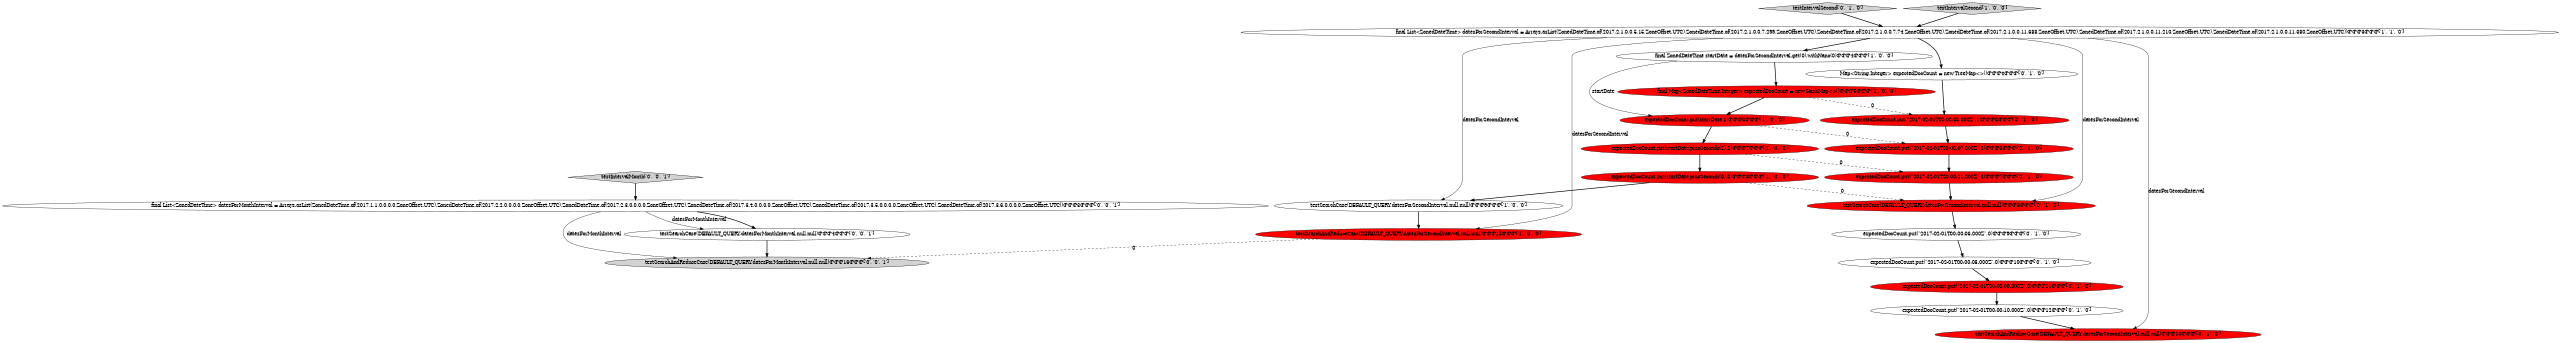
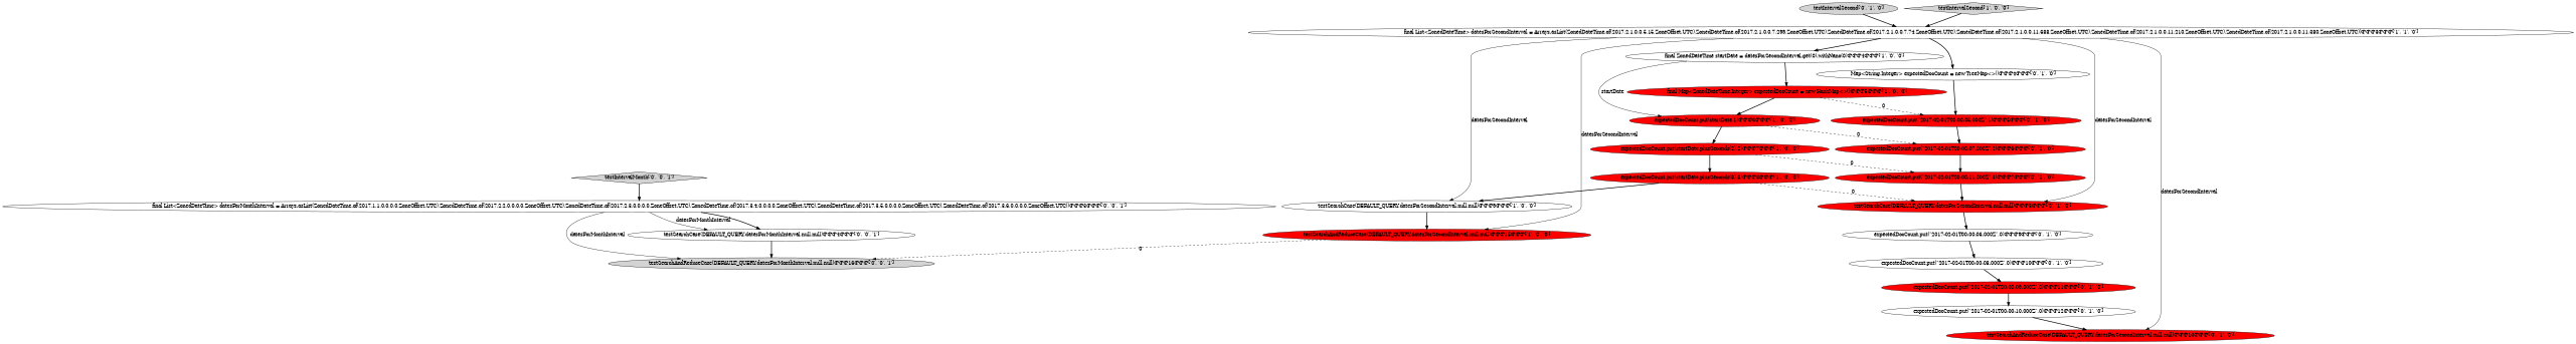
  digraph {
    node [fillcolor=red shape=ellipse style=filled]
    edge [style=bold]
-   n1 [fillcolor=lightgray label="testIntervalSecond['0', '1', '0']" shape=diamond]
+   n1 [fillcolor=lightgray label="testIntervalSecond['0', '1', '0']"]
    n2 [fillcolor=white label="final List<ZonedDateTime> datesForSecondInterval = Arrays.asList(ZonedDateTime.of(2017,2,1,0,0,5,15,ZoneOffset.UTC),ZonedDateTime.of(2017,2,1,0,0,7,299,ZoneOffset.UTC),ZonedDateTime.of(2017,2,1,0,0,7,74,ZoneOffset.UTC),ZonedDateTime.of(2017,2,1,0,0,11,688,ZoneOffset.UTC),ZonedDateTime.of(2017,2,1,0,0,11,210,ZoneOffset.UTC),ZonedDateTime.of(2017,2,1,0,0,11,380,ZoneOffset.UTC))@@@3@@@['1', '1', '0']"]
    n3 [label="expectedDocCount.put(startDate.plusSeconds(2),2)@@@7@@@['1', '0', '0']"]
    n4 [label="expectedDocCount.put(startDate.plusSeconds(6),3)@@@8@@@['1', '0', '0']"]
    n5 [label="expectedDocCount.put(\"2017-02-01T00:00:11.000Z\",3)@@@7@@@['0', '1', '0']"]
    n6 [fillcolor=lightgray label="testIntervalSecond['1', '0', '0']" shape=diamond]
    n7 [fillcolor=white label="testSearchCase(DEFAULT_QUERY,datesForSecondInterval,null,null)@@@9@@@['1', '0', '0']"]
    n8 [label="testSearchCase(DEFAULT_QUERY,datesForSecondInterval,null,null)@@@8@@@['0', '1', '0']"]
    n9 [fillcolor=white label="expectedDocCount.put(\"2017-02-01T00:00:06.000Z\",0)@@@9@@@['0', '1', '0']"]
    n10 [fillcolor=white label="expectedDocCount.put(\"2017-02-01T00:00:08.000Z\",0)@@@10@@@['0', '1', '0']"]
    n11 [fillcolor=white label="final ZonedDateTime startDate = datesForSecondInterval.get(0).withNano(0)@@@4@@@['1', '0', '0']"]
    n12 [label="final Map<ZonedDateTime,Integer> expectedDocCount = new HashMap<>()@@@5@@@['1', '0', '0']"]
    n13 [label="expectedDocCount.put(startDate,1)@@@6@@@['1', '0', '0']"]
    n14 [fillcolor=white label="expectedDocCount.put(\"2017-02-01T00:00:10.000Z\",0)@@@12@@@['0', '1', '0']"]
    n15 [label="testSearchAndReduceCase(DEFAULT_QUERY,datesForSecondInterval,null,null)@@@13@@@['0', '1', '0']"]
    n16 [fillcolor=white label="Map<String,Integer> expectedDocCount = new TreeMap<>()@@@4@@@['0', '1', '0']"]
    n17 [label="expectedDocCount.put(\"2017-02-01T00:00:05.000Z\",1)@@@5@@@['0', '1', '0']"]
    n18 [label="expectedDocCount.put(\"2017-02-01T00:00:09.000Z\",0)@@@11@@@['0', '1', '0']"]
    n19 [label="testSearchAndReduceCase(DEFAULT_QUERY,datesForSecondInterval,null,null)@@@15@@@['1', '0', '0']"]
    n20 [label="expectedDocCount.put(\"2017-02-01T00:00:07.000Z\",2)@@@6@@@['0', '1', '0']"]
    n21 [fillcolor=white label="testSearchCase(DEFAULT_QUERY,datesForMonthInterval,null,null)@@@4@@@['0', '0', '1']"]
    n22 [fillcolor=lightgray label="testSearchAndReduceCase(DEFAULT_QUERY,datesForMonthInterval,null,null)@@@16@@@['0', '0', '1']"]
    n23 [fillcolor=white label="final List<ZonedDateTime> datesForMonthInterval = Arrays.asList(ZonedDateTime.of(2017,1,1,0,0,0,0,ZoneOffset.UTC),ZonedDateTime.of(2017,2,2,0,0,0,0,ZoneOffset.UTC),ZonedDateTime.of(2017,2,3,0,0,0,0,ZoneOffset.UTC),ZonedDateTime.of(2017,3,4,0,0,0,0,ZoneOffset.UTC),ZonedDateTime.of(2017,3,5,0,0,0,0,ZoneOffset.UTC),ZonedDateTime.of(2017,3,6,0,0,0,0,ZoneOffset.UTC))@@@3@@@['0', '0', '1']"]
    n24 [fillcolor=lightgray label="testIntervalMonth['0', '0', '1']" shape=diamond]
    n1 -> n2
    n2 -> n7 [label=datesForSecondInterval style=solid]
    n2 -> n8 [label=datesForSecondInterval style=solid]
    n2 -> n11
    n2 -> n15 [label=datesForSecondInterval style=solid]
    n2 -> n16
    n2 -> n19 [label=datesForSecondInterval style=solid]
    n3 -> n4
    n3 -> n5 [label=0 style=dashed]
    n4 -> n7
    n4 -> n8 [label=0 style=dashed]
    n5 -> n8
    n6 -> n2
    n7 -> n19
    n8 -> n9
    n9 -> n10
    n10 -> n18
    n11 -> n12
    n11 -> n13 [label=startDate style=solid]
    n12 -> n13
    n12 -> n17 [label=0 style=dashed]
    n13 -> n3
    n13 -> n20 [label=0 style=dashed]
    n14 -> n15
    n16 -> n17
    n17 -> n20
    n18 -> n14
    n19 -> n22 [label=0 style=dashed]
    n20 -> n5
    n21 -> n22
    n23 -> n21 [label=datesForMonthInterval style=solid]
    n23 -> n21
    n23 -> n22 [label=datesForMonthInterval style=solid]
    n24 -> n23
  }
